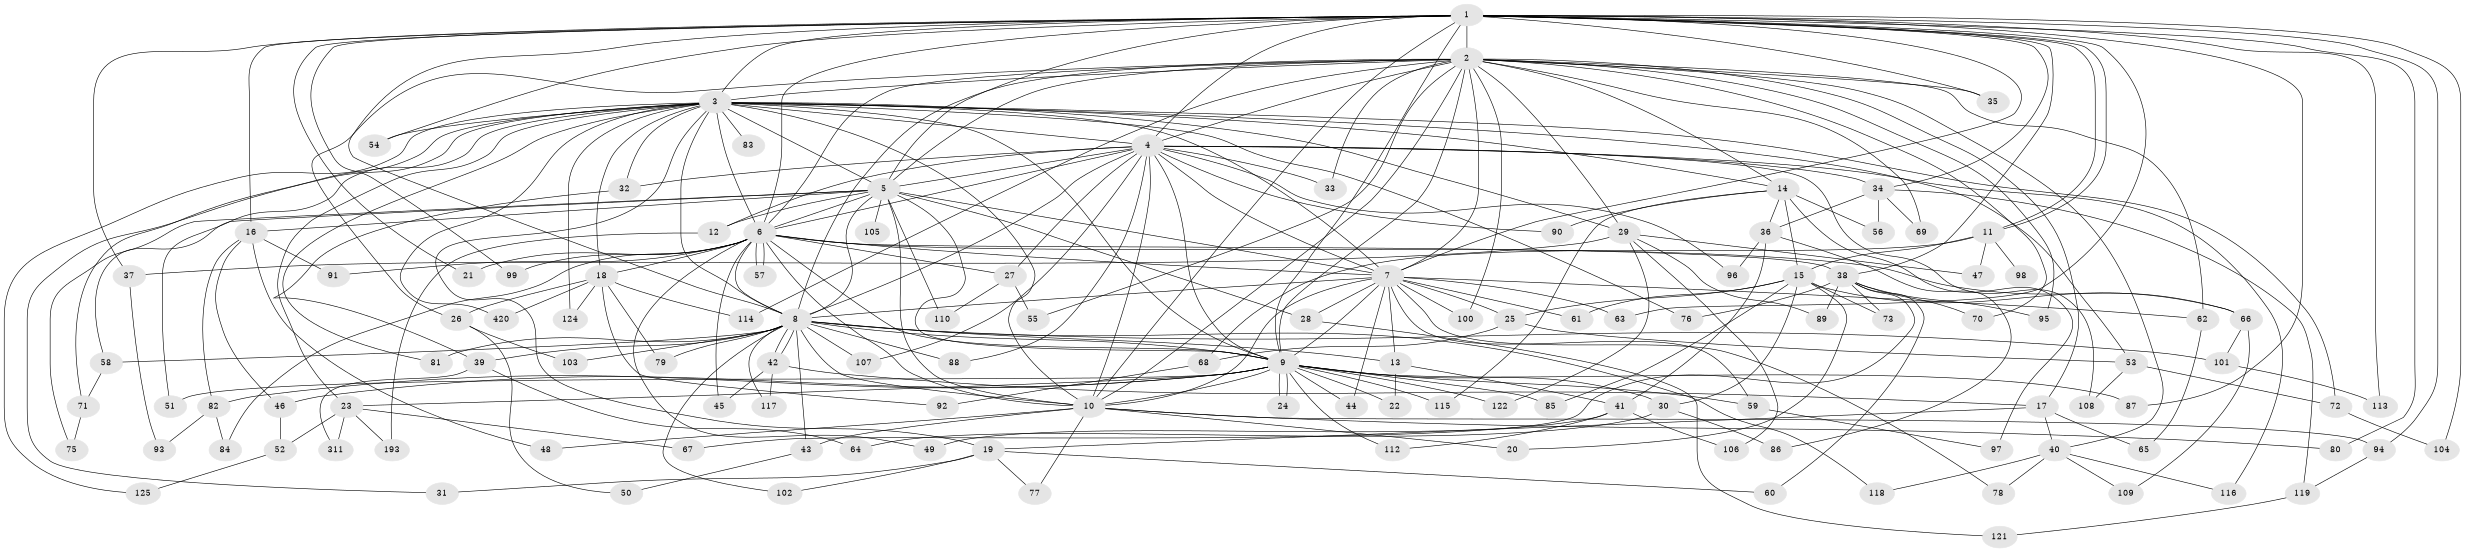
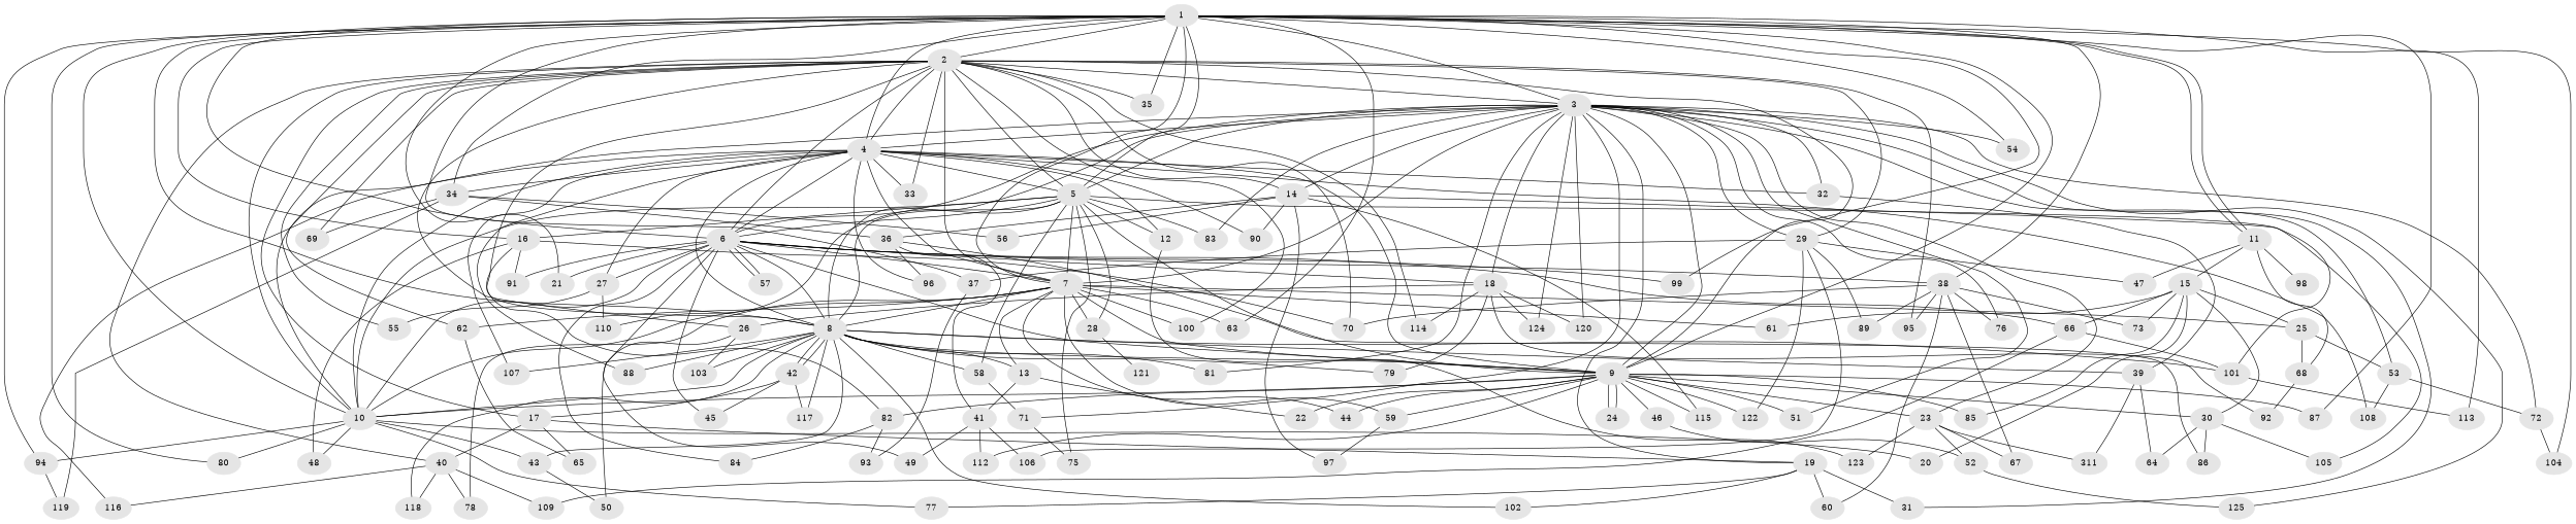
  graph {
    node [color=gray90 style=filled]
    1
    2
    3
    4
    5
    6
    7
    8
    9
    10
    11
    16
    21
    34
    35
    37
    38
    54
    63
    80
    87
    94
    99
    104
    113
    14
    17
    26
    29
    33
    40
    55
    62
    69
    70
    95
    100
    114
    18
    19
    23
    31
    32
    51
    53
    71
    72
    76
    81
    83
-   120 [label=420]
+   120
    124
    125
    12
    27
    88
    90
    96
    107
    108
    116
    28
    58
    75
    105
    110
    45
    49
    57
    66
    84
    91
    13
    25
    44
    59
    61
    78
    39
    42
    43
    79
    101
    102
    103
    117
    118
    22
    24
    30
    46
    82
    85
    112
    115
    122
    20
    48
    77
    15
    47
    68
    98
    36
    56
    119
    93
    73
    60
    67
    89
    97
    65
    50
    106
    109
    92
-   123 [label=193]
+   123
    52
    n120 [label=311]
    121
    41
    64
    86
    1 -- 2
    1 -- 3
    1 -- 4
    1 -- 5
    1 -- 6
    1 -- 7
    1 -- 8
    1 -- 9
    1 -- 10
    1 -- 11
    1 -- 11
    1 -- 16
    1 -- 21
    1 -- 34
    1 -- 35
    1 -- 37
    1 -- 38
    1 -- 54
    1 -- 63
    1 -- 80
    1 -- 87
    1 -- 94
    1 -- 99
    1 -- 104
    1 -- 113
    2 -- 3
    2 -- 4
    2 -- 5
    2 -- 6
    2 -- 7
    2 -- 8
    2 -- 9
    2 -- 10
    2 -- 35
    2 -- 14
    2 -- 17
    2 -- 26
    2 -- 29
    2 -- 33
    2 -- 40
    2 -- 55
    2 -- 62
    2 -- 69
    2 -- 70
    2 -- 95
    2 -- 100
    2 -- 114
    3 -- 4
    3 -- 5
    3 -- 6
    3 -- 7
    3 -- 8
    3 -- 9
    3 -- 10
    3 -- 54
    3 -- 14
    3 -- 29
    3 -- 18
    3 -- 19
    3 -- 23
    3 -- 31
    3 -- 32
    3 -- 51
    3 -- 53
    3 -- 71
    3 -- 72
    3 -- 76
    3 -- 81
    3 -- 83
    3 -- 120
    3 -- 124
    3 -- 125
    4 -- 5
    4 -- 6
    4 -- 7
    4 -- 8
    4 -- 9
    4 -- 10
    4 -- 34
    4 -- 33
    4 -- 32
    4 -- 12
    4 -- 27
    4 -- 88
    4 -- 90
    4 -- 96
    4 -- 107
    4 -- 108
    4 -- 116
    5 -- 6
    5 -- 7
    5 -- 8
    5 -- 9
    5 -- 10
    5 -- 16
+   5 -- 83
    5 -- 12
    5 -- 28
    5 -- 58
    5 -- 75
    5 -- 105
    5 -- 110
    6 -- 7
    6 -- 8
    6 -- 9
    6 -- 10
    6 -- 21
    6 -- 38
    6 -- 99
    6 -- 18
    6 -- 27
    6 -- 45
    6 -- 49
    6 -- 57
    6 -- 57
    6 -- 66
    6 -- 84
    6 -- 91
    7 -- 8
    7 -- 9
    7 -- 10
    7 -- 63
    7 -- 62
    7 -- 100
    7 -- 28
    7 -- 13
    7 -- 25
    7 -- 44
    7 -- 59
    7 -- 61
    7 -- 78
    8 -- 9
    8 -- 10
    8 -- 81
    8 -- 88
    8 -- 107
    8 -- 58
    8 -- 13
    8 -- 39
    8 -- 42
    8 -- 42
    8 -- 43
    8 -- 79
    8 -- 101
    8 -- 102
    8 -- 103
    8 -- 117
    8 -- 118
    9 -- 10
    9 -- 87
    9 -- 23
    9 -- 51
    9 -- 44
    9 -- 59
    9 -- 22
    9 -- 24
    9 -- 24
    9 -- 30
    9 -- 46
    9 -- 82
    9 -- 85
    9 -- 112
    9 -- 115
    9 -- 122
    10 -- 80
    10 -- 94
    10 -- 43
    10 -- 20
    10 -- 48
    10 -- 77
    11 -- 15
    11 -- 47
    11 -- 68
    11 -- 98
    16 -- 91
-   16 -- 46
+   16 -- 70
    16 -- 82
    16 -- 48
    34 -- 69
    34 -- 36
    34 -- 56
    34 -- 119
    37 -- 93
    38 -- 70
    38 -- 95
    38 -- 76
    38 -- 73
    38 -- 60
    38 -- 67
    38 -- 89
    94 -- 119
    14 -- 90
    14 -- 115
-   14 -- 15
+   14 -- 101
    14 -- 36
    14 -- 56
    14 -- 97
    17 -- 40
    17 -- 19
    17 -- 65
    26 -- 103
    26 -- 50
    29 -- 37
    29 -- 122
    29 -- 47
    29 -- 89
    29 -- 106
    40 -- 116
    40 -- 78
    40 -- 118
    40 -- 109
    62 -- 65
    18 -- 26
    18 -- 114
    18 -- 120
    18 -- 124
    18 -- 79
    18 -- 92
    19 -- 31
    19 -- 102
    19 -- 77
    19 -- 60
    23 -- 67
    23 -- 123
    23 -- 52
    23 -- n120
    32 -- 39
    53 -- 72
    53 -- 108
    71 -- 75
    72 -- 104
    12 -- 123
    27 -- 55
    27 -- 110
    28 -- 121
    58 -- 71
    66 -- 101
    66 -- 109
    13 -- 22
    13 -- 41
    25 -- 53
    25 -- 68
    59 -- 97
    39 -- n120
    39 -- 64
    42 -- 17
    42 -- 45
    42 -- 117
    43 -- 50
    101 -- 113
+   30 -- 105
    30 -- 64
    30 -- 86
    46 -- 52
    82 -- 84
    82 -- 93
    15 -- 66
    15 -- 25
    15 -- 61
    15 -- 30
    15 -- 85
    15 -- 20
    15 -- 73
    68 -- 92
    36 -- 96
    36 -- 41
    36 -- 86
-   119 -- 121
    52 -- 125
    41 -- 49
    41 -- 112
    41 -- 106
  }
